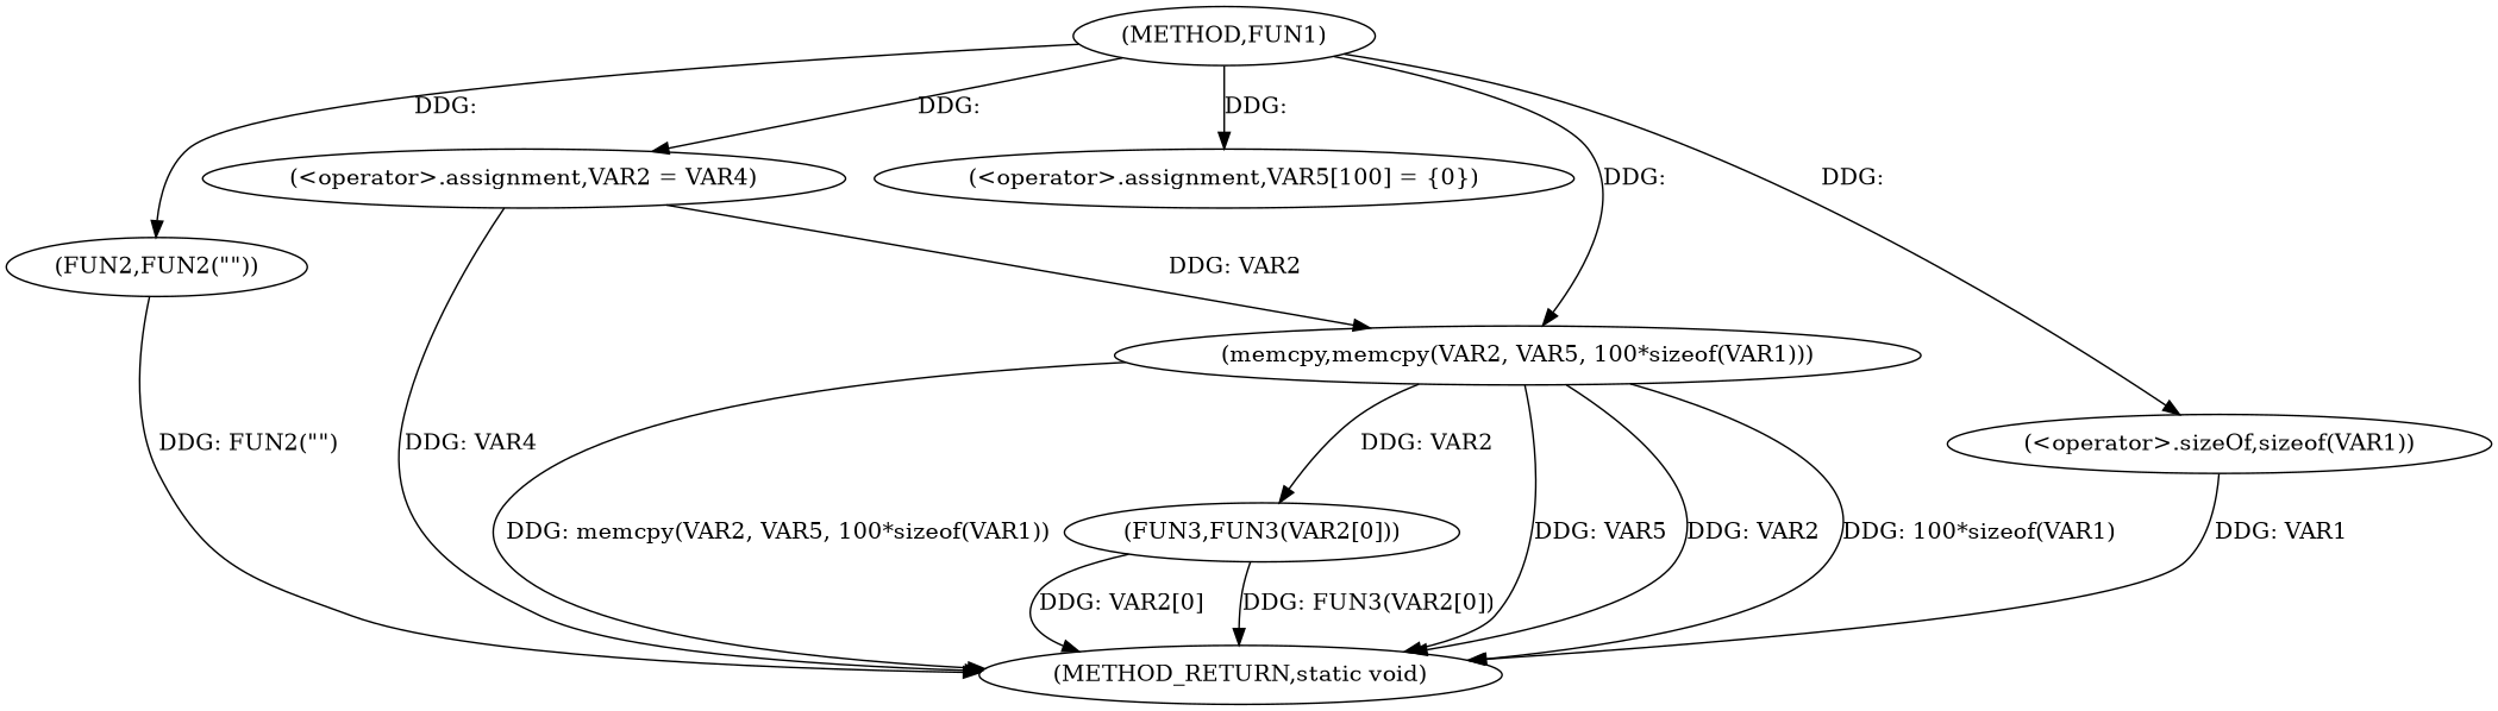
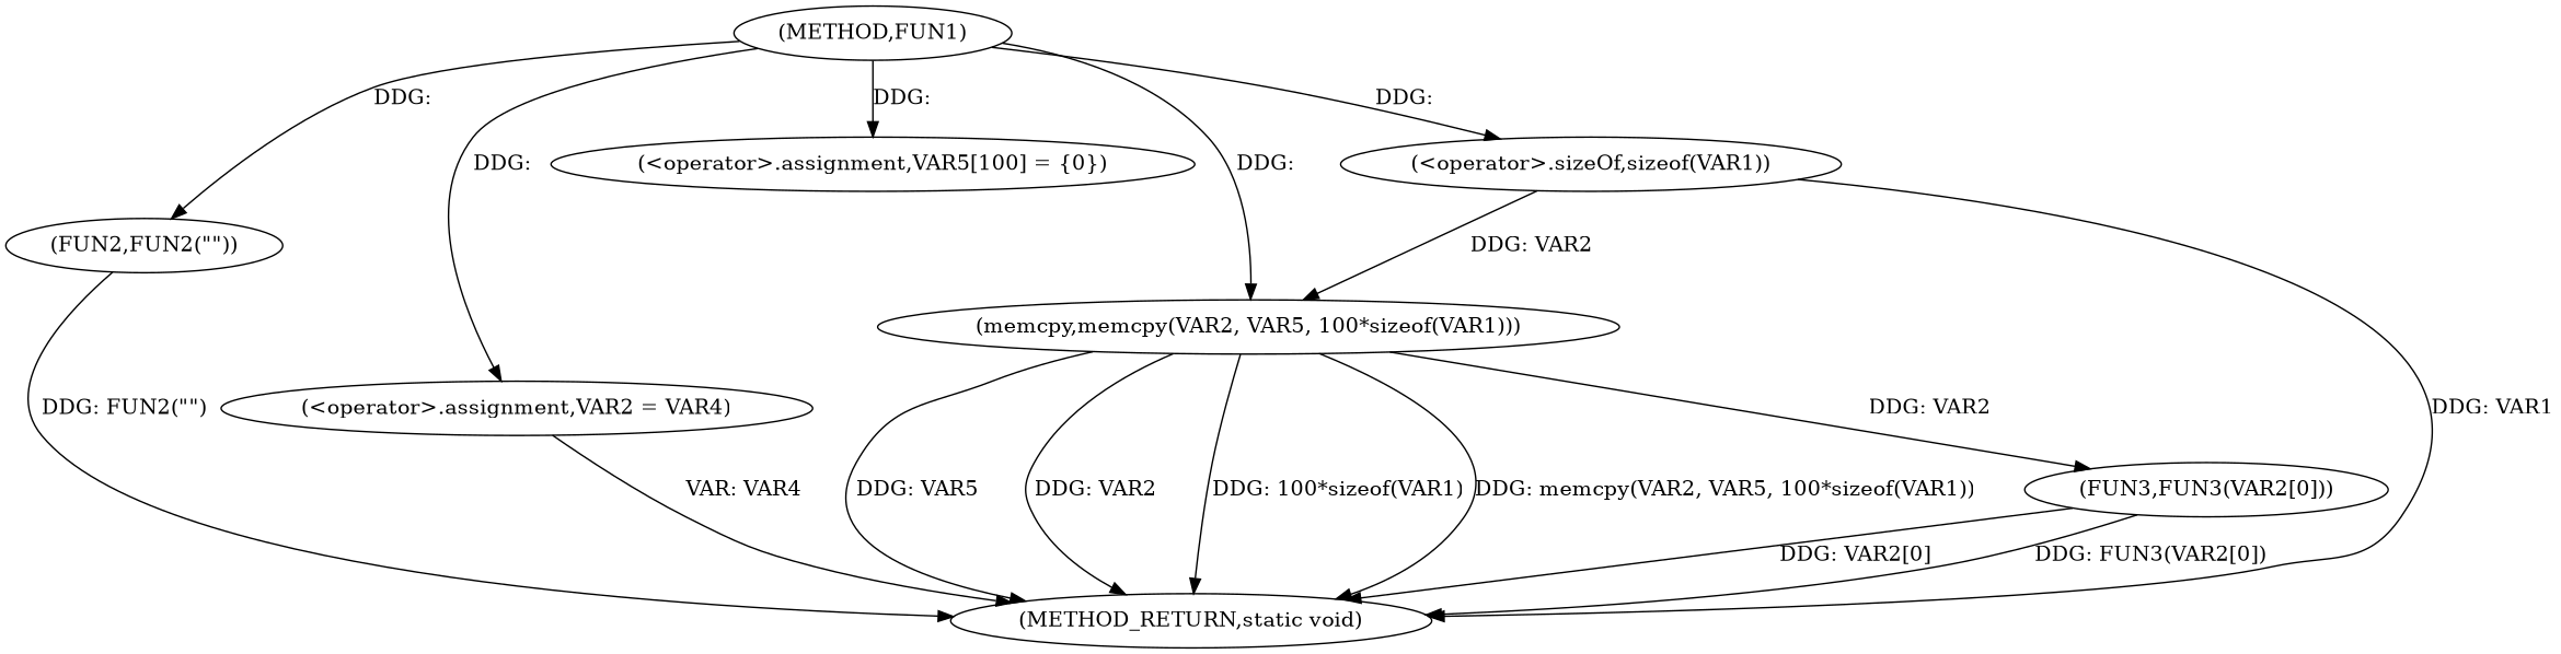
  digraph {
    n1 [label="(METHOD,FUN1)"]
    n2 [label="(FUN2,FUN2(\"\"))"]
    n3 [label="(<operator>.assignment,VAR2 = VAR4)"]
    n4 [label="(<operator>.assignment,VAR5[100] = {0})"]
    n5 [label="(memcpy,memcpy(VAR2, VAR5, 100*sizeof(VAR1)))"]
    n6 [label="(<operator>.sizeOf,sizeof(VAR1))"]
    n7 [label="(METHOD_RETURN,static void)"]
    n8 [label="(FUN3,FUN3(VAR2[0]))"]
    n1 -> n2 [label="DDG: "]
    n1 -> n3 [label="DDG: "]
    n1 -> n4 [label="DDG: "]
    n1 -> n5 [label="DDG: "]
    n1 -> n6 [label="DDG: "]
    n2 -> n7 [label="DDG: FUN2(\"\")"]
-   n3 -> n5 [label="DDG: VAR2"]
-   n3 -> n7 [label="DDG: VAR4"]
+   n6 -> n5 [label="DDG: VAR2"]
+   n3 -> n7 [label="VAR: VAR4"]
    n5 -> n7 [label="DDG: VAR5"]
    n5 -> n7 [label="DDG: VAR2"]
    n5 -> n7 [label="DDG: 100*sizeof(VAR1)"]
    n5 -> n7 [label="DDG: memcpy(VAR2, VAR5, 100*sizeof(VAR1))"]
    n5 -> n8 [label="DDG: VAR2"]
    n6 -> n7 [label="DDG: VAR1"]
    n8 -> n7 [label="DDG: VAR2[0]"]
    n8 -> n7 [label="DDG: FUN3(VAR2[0])"]
  }
